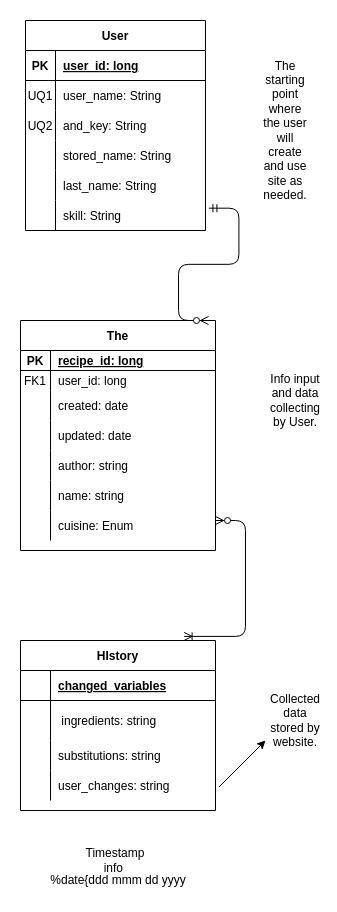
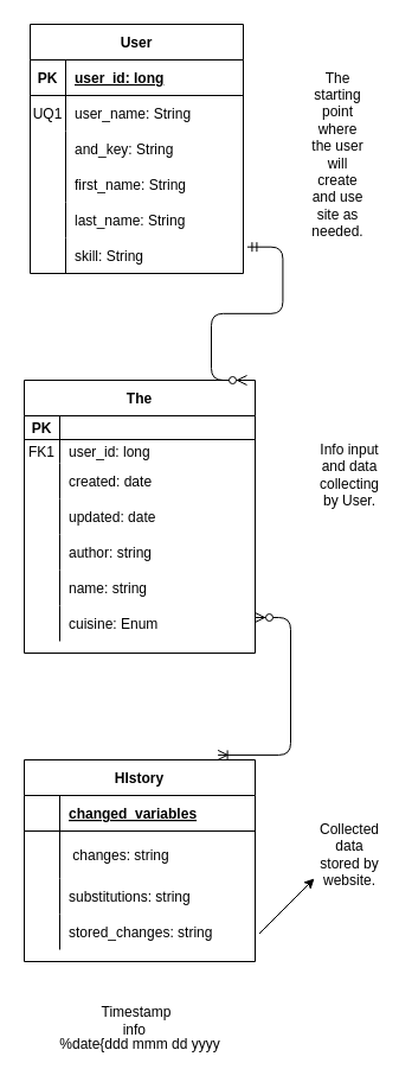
  <mxCell id="0" />
  <mxCell id="1" parent="0" />
  <mxCell id="2" value="User" style="shape=table;startSize=30;container=1;collapsible=1;childLayout=tableLayout;fixedRows=1;rowLines=0;fontStyle=1;align=center;resizeLast=1;" parent="1" vertex="1"><mxGeometry x="25" y="20" width="180" height="210" as="geometry"><mxRectangle x="100" y="40" width="60" height="30" as="alternateBounds" /></mxGeometry></mxCell>
  <mxCell id="3" value="" style="shape=partialRectangle;collapsible=0;dropTarget=0;pointerEvents=0;fillColor=none;top=0;left=0;bottom=1;right=0;points=[[0,0.5],[1,0.5]];portConstraint=eastwest;" parent="2" vertex="1"><mxGeometry y="30" width="180" height="30" as="geometry" /></mxCell>
  <mxCell id="4" value="PK" style="shape=partialRectangle;connectable=0;fillColor=none;top=0;left=0;bottom=0;right=0;fontStyle=1;overflow=hidden;" parent="3" vertex="1"><mxGeometry width="30" height="30" as="geometry" /></mxCell>
  <mxCell id="5" value="user_id: long" style="shape=partialRectangle;connectable=0;fillColor=none;top=0;left=0;bottom=0;right=0;align=left;spacingLeft=6;fontStyle=5;overflow=hidden;" parent="3" vertex="1"><mxGeometry x="30" width="150" height="30" as="geometry" /></mxCell>
  <mxCell id="6" value="" style="shape=partialRectangle;collapsible=0;dropTarget=0;pointerEvents=0;fillColor=none;top=0;left=0;bottom=0;right=0;points=[[0,0.5],[1,0.5]];portConstraint=eastwest;" parent="2" vertex="1"><mxGeometry y="60" width="180" height="30" as="geometry" /></mxCell>
  <mxCell id="7" value="UQ1" style="shape=partialRectangle;connectable=0;fillColor=none;top=0;left=0;bottom=0;right=0;editable=1;overflow=hidden;" parent="6" vertex="1"><mxGeometry width="30" height="30" as="geometry" /></mxCell>
  <mxCell id="8" value="user_name: String" style="shape=partialRectangle;connectable=0;fillColor=none;top=0;left=0;bottom=0;right=0;align=left;spacingLeft=6;overflow=hidden;" parent="6" vertex="1"><mxGeometry x="30" width="150" height="30" as="geometry" /></mxCell>
  <mxCell id="9" value="" style="shape=partialRectangle;collapsible=0;dropTarget=0;pointerEvents=0;fillColor=none;top=0;left=0;bottom=0;right=0;points=[[0,0.5],[1,0.5]];portConstraint=eastwest;" parent="2" vertex="1"><mxGeometry y="90" width="180" height="30" as="geometry" /></mxCell>
- <mxCell id="10" value="UQ2" style="shape=partialRectangle;connectable=0;fillColor=none;top=0;left=0;bottom=0;right=0;editable=1;overflow=hidden;" parent="9" vertex="1"><mxGeometry width="30" height="30" as="geometry" /></mxCell>
  <mxCell id="11" value="and_key: String" style="shape=partialRectangle;connectable=0;fillColor=none;top=0;left=0;bottom=0;right=0;align=left;spacingLeft=6;overflow=hidden;" parent="9" vertex="1"><mxGeometry x="30" width="150" height="30" as="geometry" /></mxCell>
  <mxCell id="12" value="" style="shape=partialRectangle;collapsible=0;dropTarget=0;pointerEvents=0;fillColor=none;top=0;left=0;bottom=0;right=0;points=[[0,0.5],[1,0.5]];portConstraint=eastwest;" parent="2" vertex="1"><mxGeometry y="120" width="180" height="30" as="geometry" /></mxCell>
  <mxCell id="13" value="" style="shape=partialRectangle;connectable=0;fillColor=none;top=0;left=0;bottom=0;right=0;editable=1;overflow=hidden;" parent="12" vertex="1"><mxGeometry width="30" height="30" as="geometry" /></mxCell>
- <mxCell id="14" value="stored_name: String" style="shape=partialRectangle;connectable=0;fillColor=none;top=0;left=0;bottom=0;right=0;align=left;spacingLeft=6;overflow=hidden;" parent="12" vertex="1"><mxGeometry x="30" width="150" height="30" as="geometry" /></mxCell>
+ <mxCell id="14" value="first_name: String" style="shape=partialRectangle;connectable=0;fillColor=none;top=0;left=0;bottom=0;right=0;align=left;spacingLeft=6;overflow=hidden;" parent="12" vertex="1"><mxGeometry x="30" width="150" height="30" as="geometry" /></mxCell>
  <mxCell id="15" value="" style="shape=partialRectangle;collapsible=0;dropTarget=0;pointerEvents=0;fillColor=none;top=0;left=0;bottom=0;right=0;points=[[0,0.5],[1,0.5]];portConstraint=eastwest;" parent="2" vertex="1"><mxGeometry y="150" width="180" height="30" as="geometry" /></mxCell>
  <mxCell id="16" value="" style="shape=partialRectangle;connectable=0;fillColor=none;top=0;left=0;bottom=0;right=0;editable=1;overflow=hidden;" parent="15" vertex="1"><mxGeometry width="30" height="30" as="geometry" /></mxCell>
  <mxCell id="17" value="last_name: String" style="shape=partialRectangle;connectable=0;fillColor=none;top=0;left=0;bottom=0;right=0;align=left;spacingLeft=6;overflow=hidden;" parent="15" vertex="1"><mxGeometry x="30" width="150" height="30" as="geometry" /></mxCell>
  <mxCell id="18" value="" style="shape=partialRectangle;collapsible=0;dropTarget=0;pointerEvents=0;fillColor=none;top=0;left=0;bottom=0;right=0;points=[[0,0.5],[1,0.5]];portConstraint=eastwest;" parent="2" vertex="1"><mxGeometry y="180" width="180" height="30" as="geometry" /></mxCell>
  <mxCell id="19" value="" style="shape=partialRectangle;connectable=0;fillColor=none;top=0;left=0;bottom=0;right=0;editable=1;overflow=hidden;" parent="18" vertex="1"><mxGeometry width="30" height="30" as="geometry" /></mxCell>
  <mxCell id="20" value="skill: String" style="shape=partialRectangle;connectable=0;fillColor=none;top=0;left=0;bottom=0;right=0;align=left;spacingLeft=6;overflow=hidden;" parent="18" vertex="1"><mxGeometry x="30" width="150" height="30" as="geometry" /></mxCell>
  <mxCell id="21" value="The" style="shape=table;startSize=30;container=1;collapsible=1;childLayout=tableLayout;fixedRows=1;rowLines=0;fontStyle=1;align=center;resizeLast=1;" parent="1" vertex="1"><mxGeometry x="20" y="320" width="195" height="230" as="geometry" /></mxCell>
  <mxCell id="22" value="" style="shape=partialRectangle;collapsible=0;dropTarget=0;pointerEvents=0;fillColor=none;top=0;left=0;bottom=1;right=0;points=[[0,0.5],[1,0.5]];portConstraint=eastwest;" parent="21" vertex="1"><mxGeometry y="30" width="195" height="20" as="geometry" /></mxCell>
  <mxCell id="23" value="PK" style="shape=partialRectangle;connectable=0;fillColor=none;top=0;left=0;bottom=0;right=0;fontStyle=1;overflow=hidden;" parent="22" vertex="1"><mxGeometry width="30" height="20" as="geometry" /></mxCell>
- <mxCell id="24" value="recipe_id: long" style="shape=partialRectangle;connectable=0;fillColor=none;top=0;left=0;bottom=0;right=0;align=left;spacingLeft=6;fontStyle=5;overflow=hidden;" parent="22" vertex="1"><mxGeometry x="30" width="165" height="20" as="geometry" /></mxCell>
  <mxCell id="25" value="" style="shape=partialRectangle;collapsible=0;dropTarget=0;pointerEvents=0;fillColor=none;top=0;left=0;bottom=0;right=0;points=[[0,0.5],[1,0.5]];portConstraint=eastwest;" parent="21" vertex="1"><mxGeometry y="50" width="195" height="20" as="geometry" /></mxCell>
  <mxCell id="26" value="FK1" style="shape=partialRectangle;connectable=0;fillColor=none;top=0;left=0;bottom=0;right=0;editable=1;overflow=hidden;" parent="25" vertex="1"><mxGeometry width="30" height="20" as="geometry" /></mxCell>
  <mxCell id="27" value="user_id: long" style="shape=partialRectangle;connectable=0;fillColor=none;top=0;left=0;bottom=0;right=0;align=left;spacingLeft=6;overflow=hidden;" parent="25" vertex="1"><mxGeometry x="30" width="165" height="20" as="geometry" /></mxCell>
  <mxCell id="28" value="" style="shape=partialRectangle;collapsible=0;dropTarget=0;pointerEvents=0;fillColor=none;top=0;left=0;bottom=0;right=0;points=[[0,0.5],[1,0.5]];portConstraint=eastwest;" parent="21" vertex="1"><mxGeometry y="70" width="195" height="30" as="geometry" /></mxCell>
  <mxCell id="29" value="" style="shape=partialRectangle;connectable=0;fillColor=none;top=0;left=0;bottom=0;right=0;editable=1;overflow=hidden;" parent="28" vertex="1"><mxGeometry width="30" height="30" as="geometry" /></mxCell>
  <mxCell id="30" value="created: date" style="shape=partialRectangle;connectable=0;fillColor=none;top=0;left=0;bottom=0;right=0;align=left;spacingLeft=6;overflow=hidden;" parent="28" vertex="1"><mxGeometry x="30" width="165" height="30" as="geometry" /></mxCell>
  <mxCell id="31" value="" style="shape=partialRectangle;collapsible=0;dropTarget=0;pointerEvents=0;fillColor=none;top=0;left=0;bottom=0;right=0;points=[[0,0.5],[1,0.5]];portConstraint=eastwest;" parent="21" vertex="1"><mxGeometry y="100" width="195" height="30" as="geometry" /></mxCell>
  <mxCell id="32" value="" style="shape=partialRectangle;connectable=0;fillColor=none;top=0;left=0;bottom=0;right=0;editable=1;overflow=hidden;" parent="31" vertex="1"><mxGeometry width="30" height="30" as="geometry" /></mxCell>
  <mxCell id="33" value="updated: date" style="shape=partialRectangle;connectable=0;fillColor=none;top=0;left=0;bottom=0;right=0;align=left;spacingLeft=6;overflow=hidden;" parent="31" vertex="1"><mxGeometry x="30" width="165" height="30" as="geometry" /></mxCell>
  <mxCell id="34" value="" style="shape=partialRectangle;collapsible=0;dropTarget=0;pointerEvents=0;fillColor=none;top=0;left=0;bottom=0;right=0;points=[[0,0.5],[1,0.5]];portConstraint=eastwest;" parent="21" vertex="1"><mxGeometry y="130" width="195" height="30" as="geometry" /></mxCell>
  <mxCell id="35" value="" style="shape=partialRectangle;connectable=0;fillColor=none;top=0;left=0;bottom=0;right=0;editable=1;overflow=hidden;" parent="34" vertex="1"><mxGeometry width="30" height="30" as="geometry" /></mxCell>
  <mxCell id="36" value="author: string" style="shape=partialRectangle;connectable=0;fillColor=none;top=0;left=0;bottom=0;right=0;align=left;spacingLeft=6;overflow=hidden;" parent="34" vertex="1"><mxGeometry x="30" width="165" height="30" as="geometry" /></mxCell>
  <mxCell id="37" value="" style="shape=partialRectangle;collapsible=0;dropTarget=0;pointerEvents=0;fillColor=none;top=0;left=0;bottom=0;right=0;points=[[0,0.5],[1,0.5]];portConstraint=eastwest;" parent="21" vertex="1"><mxGeometry y="160" width="195" height="30" as="geometry" /></mxCell>
  <mxCell id="38" value="" style="shape=partialRectangle;connectable=0;fillColor=none;top=0;left=0;bottom=0;right=0;editable=1;overflow=hidden;" parent="37" vertex="1"><mxGeometry width="30" height="30" as="geometry" /></mxCell>
  <mxCell id="39" value="name: string" style="shape=partialRectangle;connectable=0;fillColor=none;top=0;left=0;bottom=0;right=0;align=left;spacingLeft=6;overflow=hidden;" parent="37" vertex="1"><mxGeometry x="30" width="165" height="30" as="geometry" /></mxCell>
  <mxCell id="40" value="" style="shape=partialRectangle;collapsible=0;dropTarget=0;pointerEvents=0;fillColor=none;top=0;left=0;bottom=0;right=0;points=[[0,0.5],[1,0.5]];portConstraint=eastwest;" parent="21" vertex="1"><mxGeometry y="190" width="195" height="30" as="geometry" /></mxCell>
  <mxCell id="41" value="" style="shape=partialRectangle;connectable=0;fillColor=none;top=0;left=0;bottom=0;right=0;editable=1;overflow=hidden;" parent="40" vertex="1"><mxGeometry width="30" height="30" as="geometry" /></mxCell>
  <mxCell id="42" value="cuisine: Enum" style="shape=partialRectangle;connectable=0;fillColor=none;top=0;left=0;bottom=0;right=0;align=left;spacingLeft=6;overflow=hidden;" parent="40" vertex="1"><mxGeometry x="30" width="165" height="30" as="geometry" /></mxCell>
  <mxCell id="43" value="HIstory" style="shape=table;startSize=30;container=1;collapsible=1;childLayout=tableLayout;fixedRows=1;rowLines=0;fontStyle=1;align=center;resizeLast=1;" parent="1" vertex="1"><mxGeometry x="20" y="640" width="195" height="170" as="geometry" /></mxCell>
  <mxCell id="44" value="" style="shape=partialRectangle;collapsible=0;dropTarget=0;pointerEvents=0;fillColor=none;top=0;left=0;bottom=1;right=0;points=[[0,0.5],[1,0.5]];portConstraint=eastwest;" parent="43" vertex="1"><mxGeometry y="30" width="195" height="30" as="geometry" /></mxCell>
  <mxCell id="45" value="" style="shape=partialRectangle;connectable=0;fillColor=none;top=0;left=0;bottom=0;right=0;fontStyle=1;overflow=hidden;" parent="44" vertex="1"><mxGeometry width="30" height="30" as="geometry" /></mxCell>
  <mxCell id="46" value="changed_variables" style="shape=partialRectangle;connectable=0;fillColor=none;top=0;left=0;bottom=0;right=0;align=left;spacingLeft=6;fontStyle=5;overflow=hidden;" parent="44" vertex="1"><mxGeometry x="30" width="165" height="30" as="geometry" /></mxCell>
  <mxCell id="47" value="" style="shape=partialRectangle;collapsible=0;dropTarget=0;pointerEvents=0;fillColor=none;top=0;left=0;bottom=0;right=0;points=[[0,0.5],[1,0.5]];portConstraint=eastwest;" parent="43" vertex="1"><mxGeometry y="60" width="195" height="40" as="geometry" /></mxCell>
  <mxCell id="48" value="" style="shape=partialRectangle;connectable=0;fillColor=none;top=0;left=0;bottom=0;right=0;editable=1;overflow=hidden;" parent="47" vertex="1"><mxGeometry width="30" height="40" as="geometry" /></mxCell>
- <mxCell id="49" value=" ingredients: string" style="shape=partialRectangle;connectable=0;fillColor=none;top=0;left=0;bottom=0;right=0;align=left;spacingLeft=6;overflow=hidden;" parent="47" vertex="1"><mxGeometry x="30" width="165" height="40" as="geometry" /></mxCell>
+ <mxCell id="49" value=" changes: string" style="shape=partialRectangle;connectable=0;fillColor=none;top=0;left=0;bottom=0;right=0;align=left;spacingLeft=6;overflow=hidden;" parent="47" vertex="1"><mxGeometry x="30" width="165" height="40" as="geometry" /></mxCell>
  <mxCell id="50" value="" style="shape=partialRectangle;collapsible=0;dropTarget=0;pointerEvents=0;fillColor=none;top=0;left=0;bottom=0;right=0;points=[[0,0.5],[1,0.5]];portConstraint=eastwest;" parent="43" vertex="1"><mxGeometry y="100" width="195" height="30" as="geometry" /></mxCell>
  <mxCell id="51" value="" style="shape=partialRectangle;connectable=0;fillColor=none;top=0;left=0;bottom=0;right=0;editable=1;overflow=hidden;" parent="50" vertex="1"><mxGeometry width="30" height="30" as="geometry" /></mxCell>
  <mxCell id="52" value="substitutions: string" style="shape=partialRectangle;connectable=0;fillColor=none;top=0;left=0;bottom=0;right=0;align=left;spacingLeft=6;overflow=hidden;" parent="50" vertex="1"><mxGeometry x="30" width="165" height="30" as="geometry" /></mxCell>
  <mxCell id="53" value="" style="shape=partialRectangle;collapsible=0;dropTarget=0;pointerEvents=0;fillColor=none;top=0;left=0;bottom=0;right=0;points=[[0,0.5],[1,0.5]];portConstraint=eastwest;" parent="43" vertex="1"><mxGeometry y="130" width="195" height="30" as="geometry" /></mxCell>
  <mxCell id="54" value="" style="shape=partialRectangle;connectable=0;fillColor=none;top=0;left=0;bottom=0;right=0;editable=1;overflow=hidden;" parent="53" vertex="1"><mxGeometry width="30" height="30" as="geometry" /></mxCell>
- <mxCell id="55" value="user_changes: string" style="shape=partialRectangle;connectable=0;fillColor=none;top=0;left=0;bottom=0;right=0;align=left;spacingLeft=6;overflow=hidden;" parent="53" vertex="1"><mxGeometry x="30" width="165" height="30" as="geometry" /></mxCell>
+ <mxCell id="55" value="stored_changes: string" style="shape=partialRectangle;connectable=0;fillColor=none;top=0;left=0;bottom=0;right=0;align=left;spacingLeft=6;overflow=hidden;" parent="53" vertex="1"><mxGeometry x="30" width="165" height="30" as="geometry" /></mxCell>
  <mxCell id="56" value="%date{ddd mmm dd yyyy HH:MM:ss}%" style="text;html=1;strokeColor=none;fillColor=none;align=center;verticalAlign=middle;whiteSpace=wrap;overflow=hidden;" parent="1" vertex="1"><mxGeometry x="37.5" y="870" width="160" height="20" as="geometry" /></mxCell>
  <mxCell id="57" value="Timestamp info&amp;nbsp;" style="text;html=1;strokeColor=none;fillColor=none;align=center;verticalAlign=middle;whiteSpace=wrap;rounded=0;" parent="1" vertex="1"><mxGeometry x="95" y="850" width="40" height="20" as="geometry" /></mxCell>
  <mxCell id="58" value="The starting point where the user will create and use site as needed." style="text;html=1;strokeColor=none;fillColor=none;align=center;verticalAlign=middle;whiteSpace=wrap;rounded=0;" parent="1" vertex="1"><mxGeometry x="265" y="120" width="40" height="20" as="geometry" /></mxCell>
  <mxCell id="59" value="Info input and data collecting by User." style="text;html=1;strokeColor=none;fillColor=none;align=center;verticalAlign=middle;whiteSpace=wrap;rounded=0;" parent="1" vertex="1"><mxGeometry x="275" y="390" width="40" height="20" as="geometry" /></mxCell>
  <mxCell id="60" value="Collected data stored by website.&lt;br&gt;" style="text;html=1;strokeColor=none;fillColor=none;align=center;verticalAlign=middle;whiteSpace=wrap;rounded=0;" parent="1" vertex="1"><mxGeometry x="275" y="710" width="40" height="20" as="geometry" /></mxCell>
  <mxCell id="61" value="" style="endArrow=classic;html=1;" parent="1" edge="1"><mxGeometry width="50" height="50" relative="1" as="geometry"><mxPoint x="245" y="760" as="sourcePoint" /><mxPoint x="265" y="740" as="targetPoint" /><Array as="points"><mxPoint x="215" y="790" /></Array></mxGeometry></mxCell>
  <mxCell id="62" value="" style="edgeStyle=entityRelationEdgeStyle;fontSize=12;html=1;endArrow=ERzeroToMany;startArrow=ERmandOne;exitX=1.019;exitY=0.256;exitDx=0;exitDy=0;exitPerimeter=0;" edge="1" parent="1" source="18"><mxGeometry width="100" height="100" relative="1" as="geometry"><mxPoint x="245" y="210" as="sourcePoint" /><mxPoint x="208" y="320" as="targetPoint" /></mxGeometry></mxCell>
  <mxCell id="63" value="" style="edgeStyle=entityRelationEdgeStyle;fontSize=12;html=1;endArrow=ERoneToMany;startArrow=ERzeroToMany;entryX=0.839;entryY=-0.024;entryDx=0;entryDy=0;entryPerimeter=0;" edge="1" parent="1" target="43"><mxGeometry width="100" height="100" relative="1" as="geometry"><mxPoint x="215" y="520" as="sourcePoint" /><mxPoint x="315" y="420" as="targetPoint" /></mxGeometry></mxCell>
